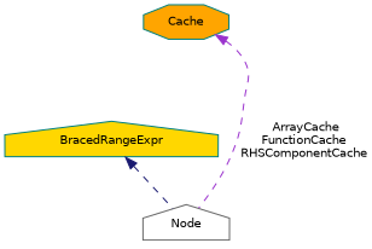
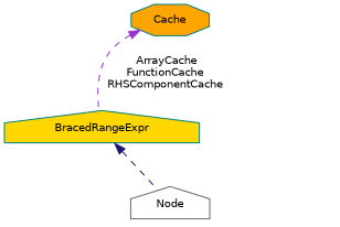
  digraph {
    node [color=teal fontname=Helvetica fontsize=10 shape=house style=filled]
    edge [dir=back fontname=Helvetica fontsize=10 labelfontname=Helvetica labelfontsize=10 style=dashed]
    n1 [fillcolor=gold fontcolor=black height=0.2 label=BracedRangeExpr width=0.4]
    n2 [color=gray40 fillcolor=white height=0.2 label="Node" width=0.4]
    n3 [fillcolor=orange height=0.2 label=Cache shape=octagon width=0.4]
    n1 -> n2 [color=midnightblue]
-   n3 -> n2 [color=darkorchid3 label=" ArrayCache\nFunctionCache\nRHSComponentCache"]
+   n3 -> n1 [color=darkorchid3 label=" ArrayCache\nFunctionCache\nRHSComponentCache"]
  }
